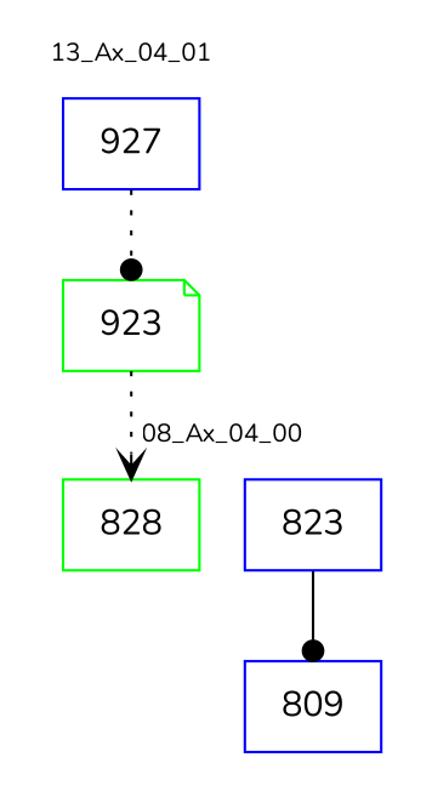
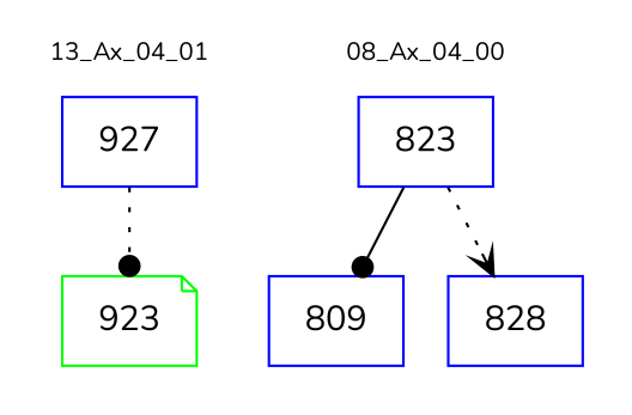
  digraph {
    fontname=Nunito
    node [color=blue fontname=Nunito shape=box]
    edge [arrowhead=dot color=black fontname=Nunito style=dotted]
    n1 [label=927]
    n2 [color=green label=923 shape=note]
    n3 [label=823]
    n4 [label=809]
-   n5 [color=green label=828]
+   n5 [label=828]
    subgraph cluster_1 {
      color=white
      fontsize=10
      label="13_Ax_04_01"
      n1
      n2
    }
    subgraph cluster_2 {
      color=white
      fontsize=10
      label="08_Ax_04_00"
      n3
      n4
      n5
    }
    n1 -> n2
    n3 -> n4 [style=solid]
-   n2 -> n5 [arrowhead=vee]
+   n3 -> n5 [arrowhead=vee]
  }
